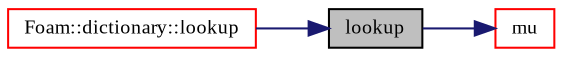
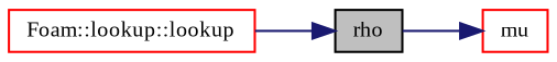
  digraph {
    fontname="Liberation Serif"
    rankdir=LR
    node [color=red fontname="Liberation Serif" fontsize=10 shape=record]
    edge [color=midnightblue fontname="Liberation Serif" fontsize=10 labelfontname=FreeSans labelfontsize=10 style=solid]
-   n1 [color=black fillcolor=grey75 fontcolor=black height=0.2 label=lookup style=filled width=0.4]
+   n1 [color=black fillcolor=grey75 fontcolor=black height=0.2 label=rho style=filled width=0.4]
    n2 [height=0.2 label=mu width=0.4]
-   n3 [height=0.2 label="Foam::dictionary::lookup" width=0.4]
+   n3 [height=0.2 label="Foam::lookup::lookup" width=0.4]
    n1 -> n2
    n3 -> n1
  }
